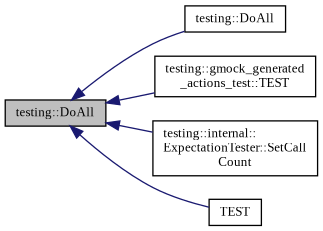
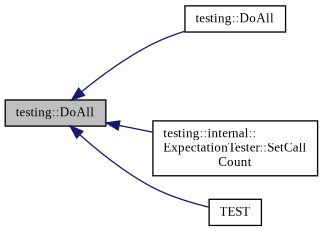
  digraph {
    rankdir=LR
    fontname="Liberation Serif"
    node [color=black fillcolor=white fontname="Liberation Serif" fontsize=10 shape=record style=filled]
    edge [color=midnightblue dir=back fontname="Liberation Serif" fontsize=10 labelfontname=Helvetica labelfontsize=10 style=solid]
    n1 [fillcolor=grey75 fontcolor=black height=0.2 label="testing::DoAll" width=0.4]
    n2 [height=0.2 label="testing::DoAll" width=0.4]
-   n3 [height=0.2 label="testing::gmock_generated\l_actions_test::TEST" width=0.4]
    n4 [height=0.2 label="testing::internal::\lExpectationTester::SetCall\lCount" width=0.4]
    n5 [height=0.2 label=TEST width=0.4]
    n1 -> n2
-   n1 -> n3
    n1 -> n4
    n1 -> n5
  }
